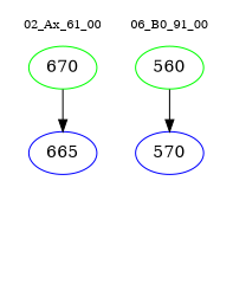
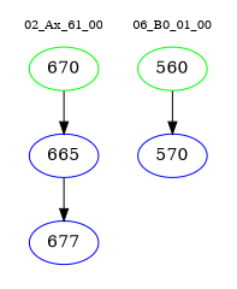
  digraph {
    node [color=blue]
    edge [color=black]
    n1 [color=green label=670]
    n2 [label=665]
+   n3 [label=677]
    n4 [color=green label=560]
    n5 [label=570]
    subgraph cluster_1 {
      color=white
      fontsize=10
      label="02_Ax_61_00"
      n1
      n2
+     n3
    }
    subgraph cluster_2 {
      color=white
      fontsize=10
-     label="06_B0_91_00"
+     label="06_B0_01_00"
      n4
      n5
    }
    n1 -> n2
+   n2 -> n3
    n4 -> n5
  }
